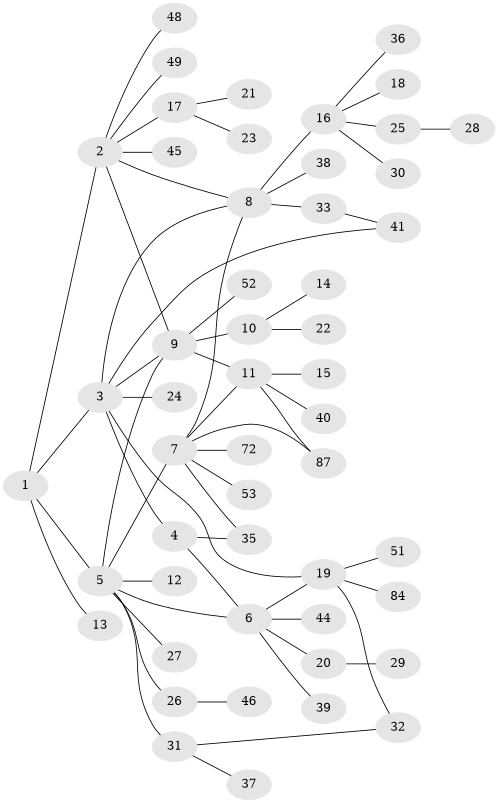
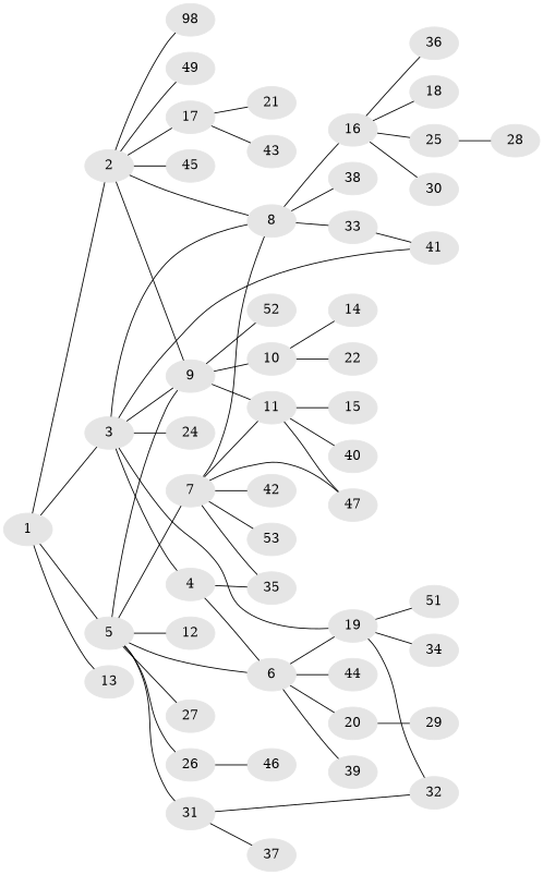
  graph {
    rankdir=LR
    node [color=gray90 style=filled]
    1
    2
    3
    5
    13
    8
    9
    17
    45
-   48
+   48 [label=98]
    49
    4
    19
    24
    41
    6
    7
    12
    26
    27
    31
    16
    33
    38
    10
    11
    52
    21
-   23
+   23 [label=43]
    35
    32
-   34 [label=84]
+   34
    51
    20
    39
    44
-   42 [label=72]
+   42
    n38 [label=53]
-   47 [label=87]
+   47
    46
    37
    29
    18
    25
    30
    36
    14
    22
    15
    40
    28
    1 -- 2
    1 -- 3
    1 -- 5
    1 -- 13
    2 -- 8
    2 -- 9
    2 -- 17
    2 -- 45
    2 -- 48
    2 -- 49
    3 -- 8
    3 -- 9
    3 -- 4
    3 -- 19
    3 -- 24
    3 -- 41
    5 -- 9
    5 -- 6
    5 -- 7
    5 -- 12
    5 -- 26
    5 -- 27
    5 -- 31
    8 -- 16
    8 -- 33
    8 -- 38
    9 -- 10
    9 -- 11
    9 -- 52
    17 -- 21
    17 -- 23
    4 -- 6
    4 -- 35
    19 -- 32
    19 -- 34
    19 -- 51
    6 -- 19
    6 -- 20
    6 -- 39
    6 -- 44
    7 -- 8
    7 -- 11
    7 -- 35
    7 -- 42
    7 -- n38
    7 -- 47
    26 -- 46
    31 -- 32
    31 -- 37
    16 -- 18
    16 -- 25
    16 -- 30
    16 -- 36
    33 -- 41
    10 -- 14
    10 -- 22
    11 -- 47
    11 -- 15
    11 -- 40
    20 -- 29
    25 -- 28
  }
